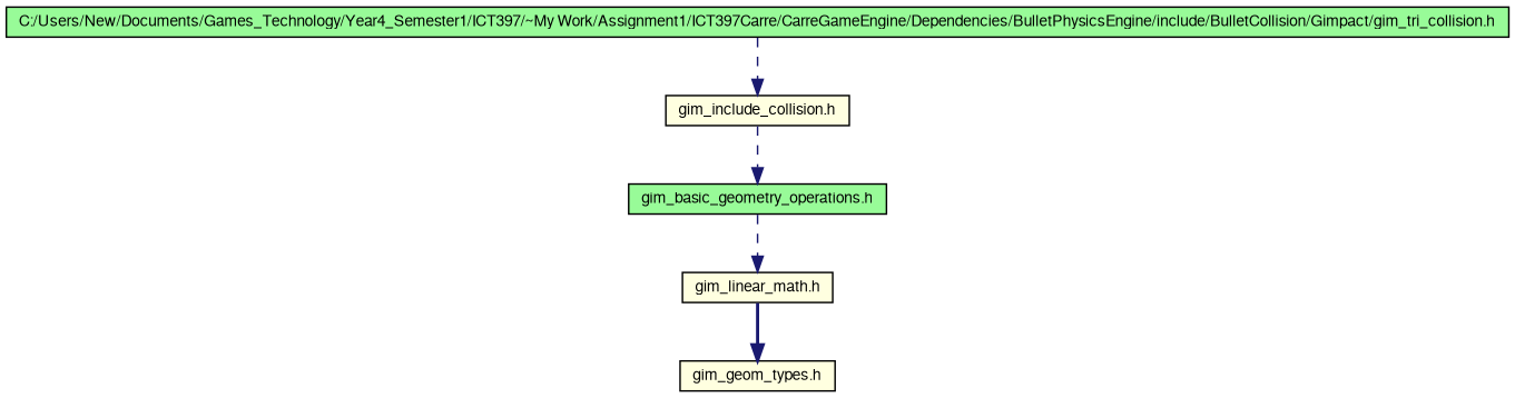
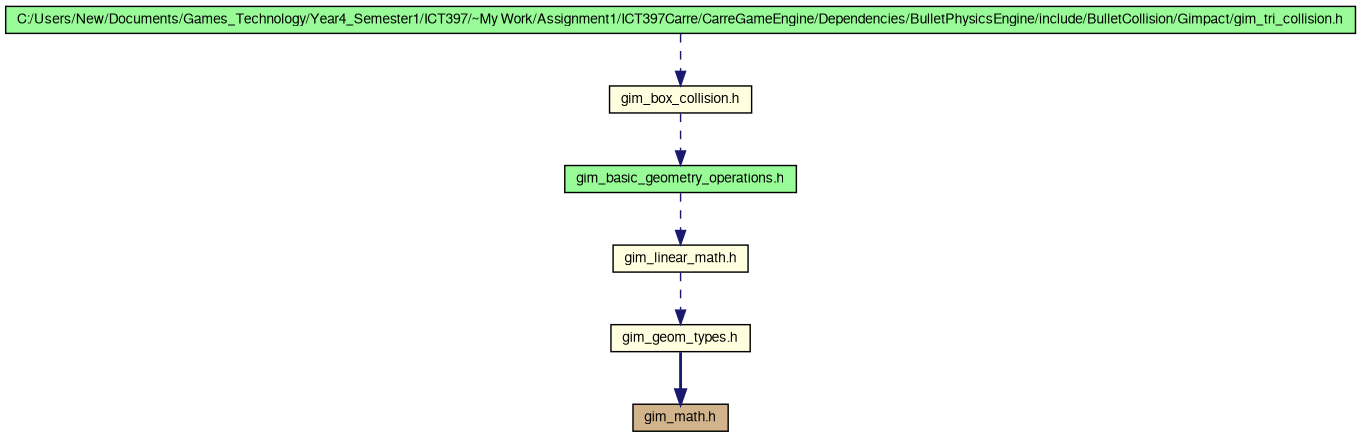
  digraph {
    node [color=black fillcolor=lightyellow fontname=FreeSans fontsize=10 shape=record style=filled]
    edge [color=midnightblue fontname=FreeSans fontsize=10 labelfontname=FreeSans labelfontsize=10 style=dashed]
    n1 [fillcolor=palegreen fontcolor=black height=0.2 label="C:/Users/New/Documents/Games_Technology/Year4_Semester1/ICT397/~My Work/Assignment1/ICT397Carre/CarreGameEngine/Dependencies/BulletPhysicsEngine/include/BulletCollision/Gimpact/gim_tri_collision.h" width=0.4]
-   n2 [height=0.2 label="gim_include_collision.h" width=0.4]
+   n2 [height=0.2 label="gim_box_collision.h" width=0.4]
    n3 [fillcolor=palegreen height=0.2 label="gim_basic_geometry_operations.h" width=0.4]
    n4 [height=0.2 label="gim_linear_math.h" width=0.4]
    n5 [height=0.2 label="gim_geom_types.h" width=0.4]
+   n6 [fillcolor=tan height=0.2 label="gim_math.h" width=0.4]
    n1 -> n2
    n2 -> n3
    n3 -> n4
-   n4 -> n5 [style=bold]
+   n4 -> n5
+   n5 -> n6 [style=bold]
  }
